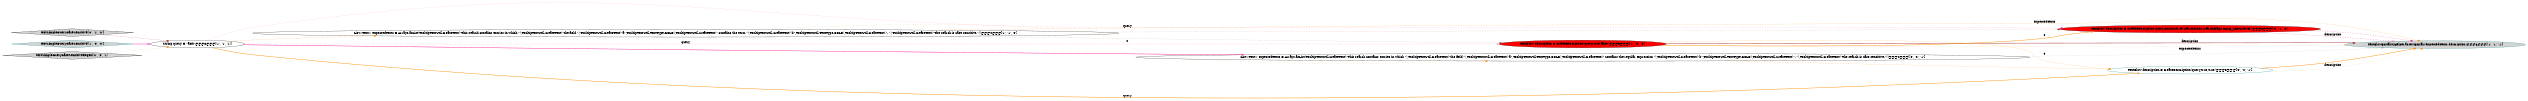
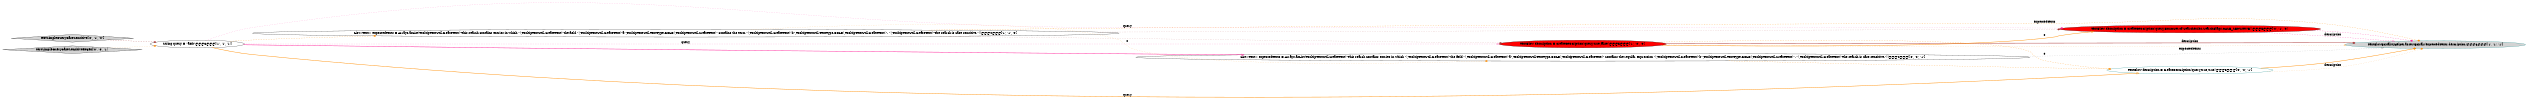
  digraph {
    rankdir=LR
    node [fillcolor=lightgray shape=ellipse style=filled color=black]
    edge [style=dotted color=darkorange arrowhead=diamond]
    n1 [label="TextFlowEqualityHelper.assertEquals(expectedTexts,description)@@@6@@@['1', '1', '1']" color=teal]
    n2 [fillcolor=white label="String query = \"a=b\"@@@3@@@['1', '1', '1']"]
    n3 [fillcolor=red label="TextFlow description = createDescription(query,true,false)@@@5@@@['1', '0', '0']"]
    n4 [fillcolor=white label="List<Text> expectedTexts = Arrays.asList(TooltipTextUtil.createText(\"This search contains entries in which \"),TooltipTextUtil.createText(\"the field \"),TooltipTextUtil.createText(\"a\",TooltipTextUtil.TextType.BOLD),TooltipTextUtil.createText(\" contains the regular expression \"),TooltipTextUtil.createText(\"b\",TooltipTextUtil.TextType.BOLD),TooltipTextUtil.createText(\". \"),TooltipTextUtil.createText(\"The search is case sensitive.\"))@@@4@@@['0', '0', '1']"]
    n5 [fillcolor=white label="List<Text> expectedTexts = Arrays.asList(TooltipTextUtil.createText(\"This search contains entries in which \"),TooltipTextUtil.createText(\"the field \"),TooltipTextUtil.createText(\"a\",TooltipTextUtil.TextType.BOLD),TooltipTextUtil.createText(\" contains the term \"),TooltipTextUtil.createText(\"b\",TooltipTextUtil.TextType.BOLD),TooltipTextUtil.createText(\". \"),TooltipTextUtil.createText(\"The search is case sensitive.\"))@@@4@@@['1', '1', '0']"]
    n6 [fillcolor=white label="TextFlow description = createDescription(query,true,true)@@@5@@@['0', '0', '1']" color=teal]
    n7 [fillcolor=red label="TextFlow description = createDescription(query,EnumSet.of(SearchRules.SearchFlags.CASE_SENSITIVE))@@@5@@@['0', '1', '0']"]
    n8 [label="testSimpleQueryCaseSensitive['0', '1', '0']" shape=diamond]
-   n9 [label="testSimpleQueryCaseSensitive['1', '0', '0']" shape=diamond color=teal]
    n10 [label="testSimpleQueryCaseSensitiveRegex['0', '0', '1']" shape=diamond]
    n2 -> n3 [label=query color=deeppink arrowhead=onormal]
    n2 -> n4 [style=bold color=deeppink arrowhead=onormal]
    n2 -> n5 [style=dashed]
    n2 -> n6 [label=query style=bold arrowhead=onormal]
    n2 -> n7 [label=query color=deeppink]
    n3 -> n1 [arrowhead=onormal]
    n3 -> n1 [label=description style=bold color=brown]
    n3 -> n6 [label=0 style=dashed]
    n3 -> n7 [label=0 style=bold arrowhead=onormal]
    n4 -> n1 [label=expectedTexts color=gray40 arrowhead=onormal]
    n4 -> n6 [style=dashed arrowhead=onormal]
    n5 -> n1 [label=expectedTexts style=dashed]
    n5 -> n3 [color=brown]
    n5 -> n4 [label=0]
    n5 -> n7 [color=brown]
    n6 -> n1 [style=bold]
    n6 -> n1 [label=description]
    n7 -> n1 [label=description style=dashed color=deeppink arrowhead=onormal]
    n7 -> n1 [style=dashed color=deeppink]
    n8 -> n2 [style=dashed color=brown]
-   n9 -> n2 [style=bold color=deeppink arrowhead=onormal]
    n10 -> n2
  }
